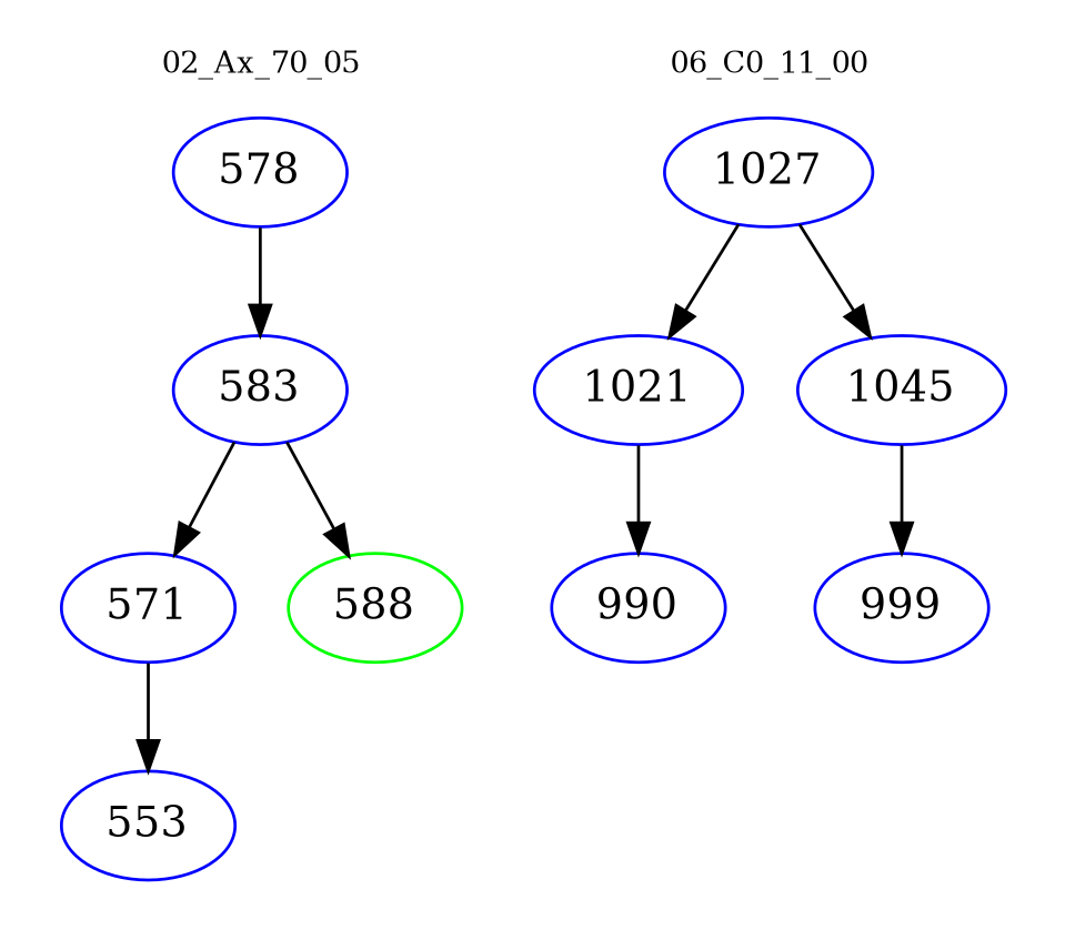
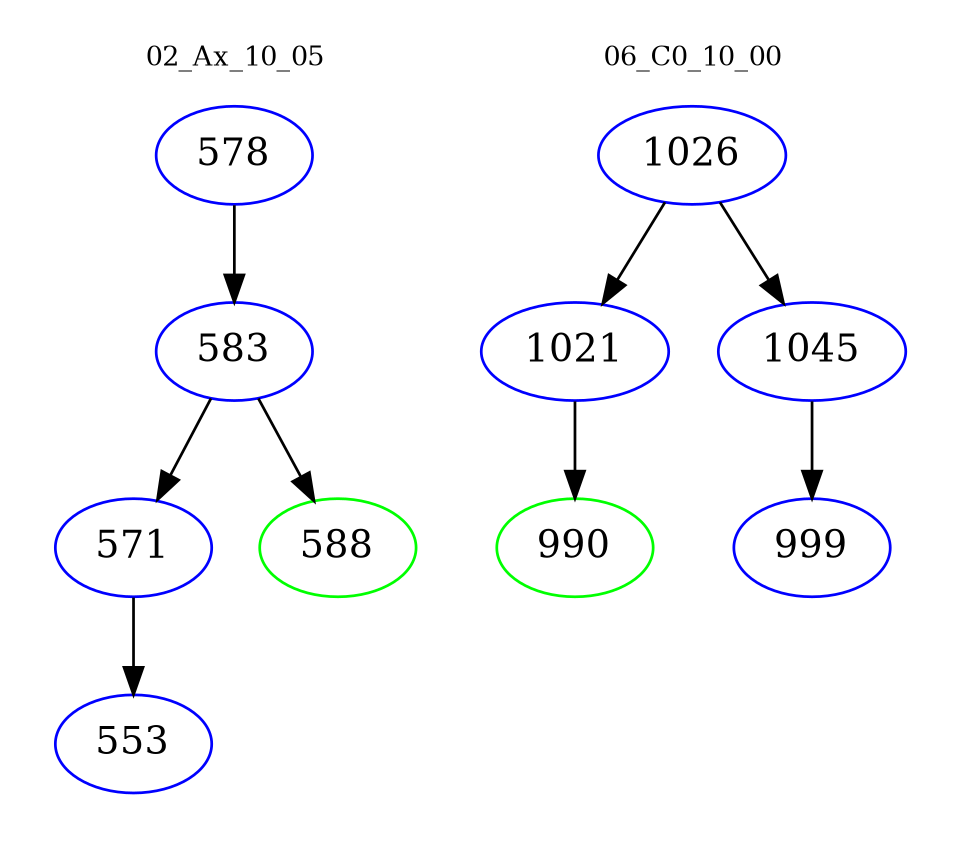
  digraph {
    node [color=blue]
    edge [color=black]
    n1 [label=578]
    n2 [label=571]
    n3 [label=583]
    n4 [label=553]
    n5 [color=green label=588]
-   n6 [label=1027]
+   n6 [label=1026]
    n7 [label=1021]
    n8 [label=1045]
-   n9 [label=990]
+   n9 [color=green label=990]
    n10 [label=999]
    subgraph cluster_1 {
      color=white
      fontsize=10
-     label="02_Ax_70_05"
+     label="02_Ax_10_05"
      n1
      n2
      n3
      n4
      n5
    }
    subgraph cluster_2 {
      color=white
      fontsize=10
-     label="06_C0_11_00"
+     label="06_C0_10_00"
      n6
      n7
      n8
      n9
      n10
    }
    n1 -> n3
    n2 -> n4
    n3 -> n2
    n3 -> n5
    n6 -> n7
    n6 -> n8
    n7 -> n9
    n8 -> n10
  }
